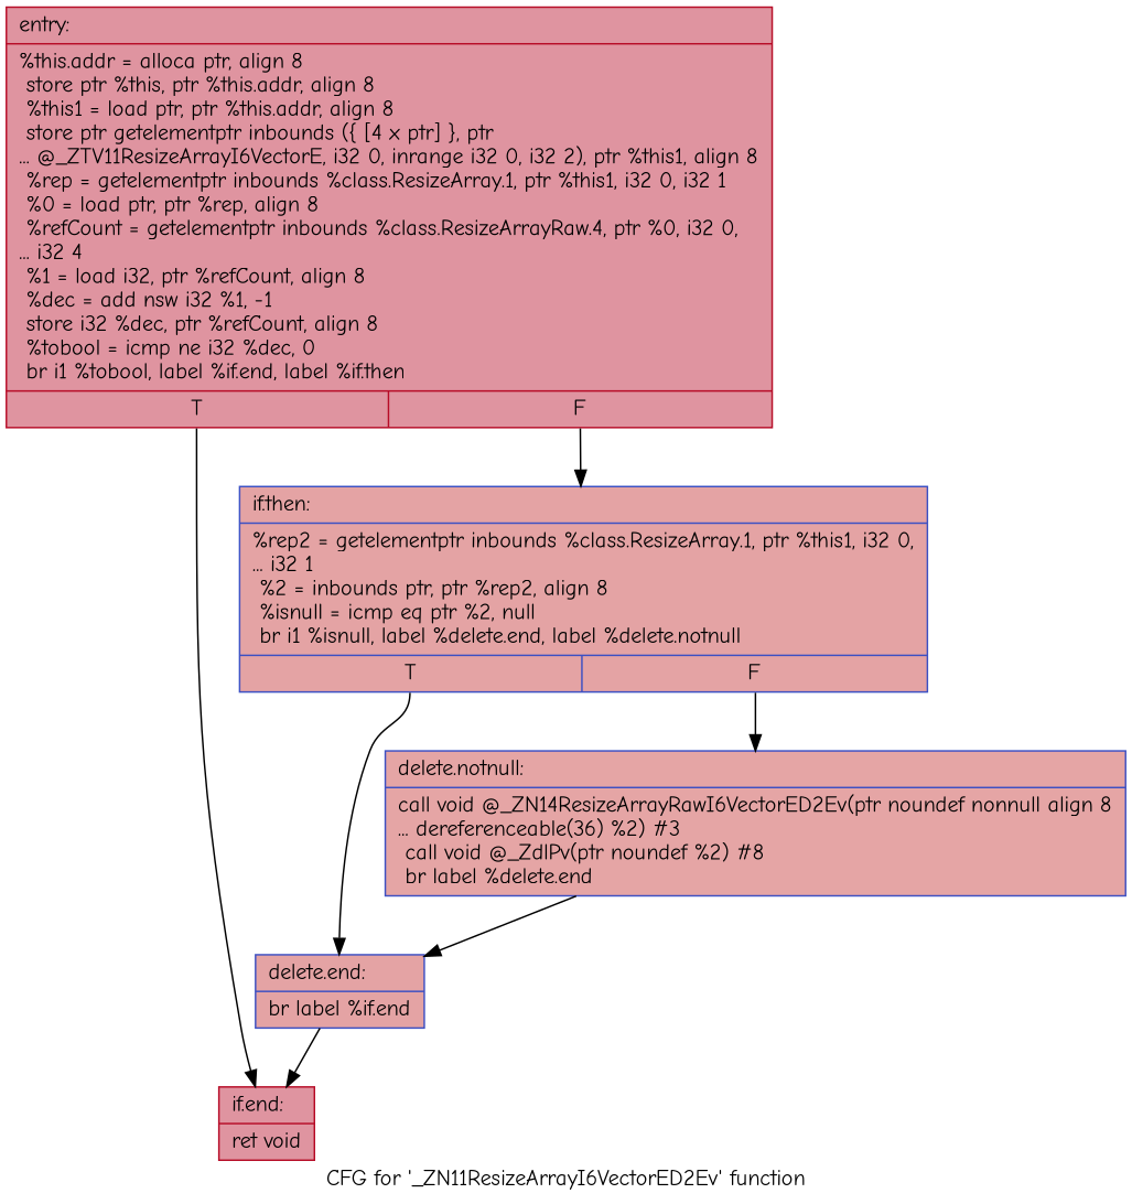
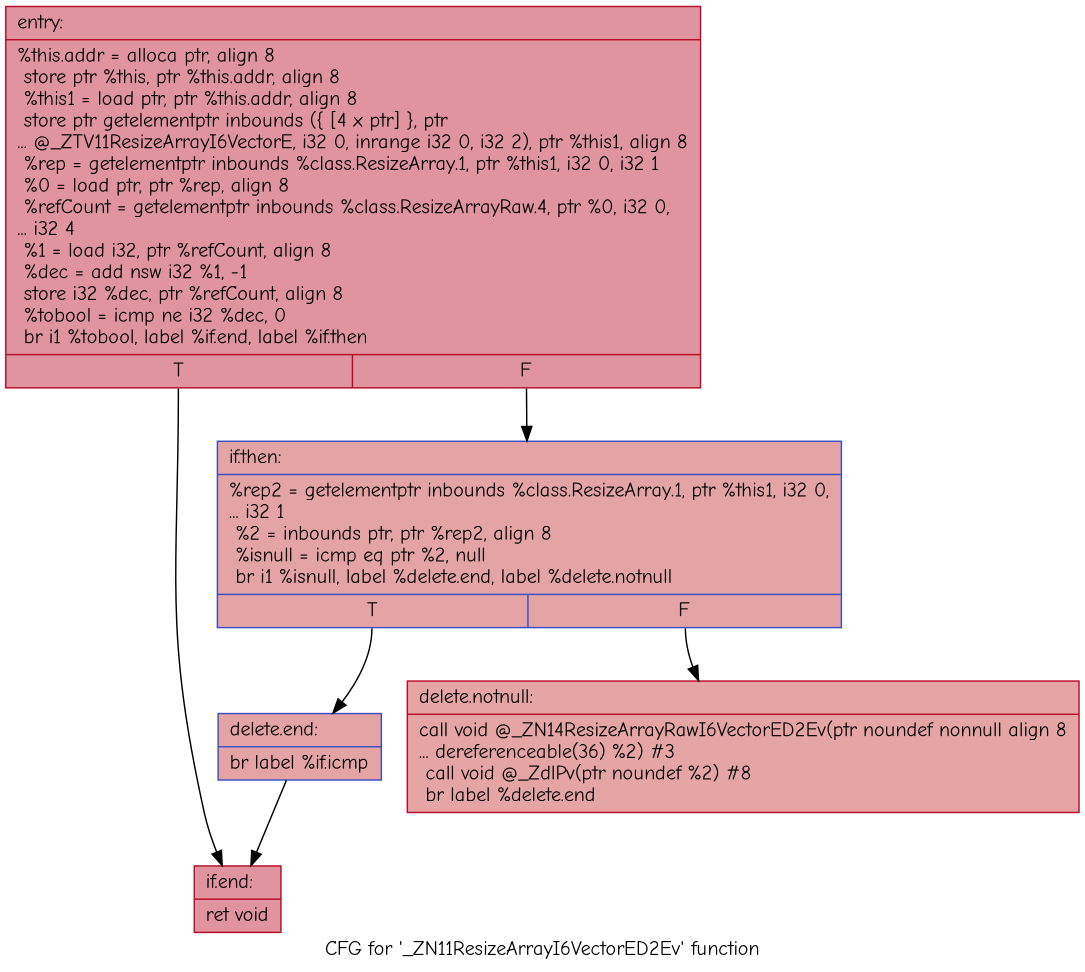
  digraph {
    fontname="Comic Neue"
    label="CFG for '_ZN11ResizeArrayI6VectorED2Ev' function"
    node [color="#3d50c3ff" fillcolor="#b70d2870" fontname="Comic Neue" shape=record style=filled]
    edge [fontname="Comic Neue"]
    n1 [color="#b70d28ff" label="{entry:\l|  %this.addr = alloca ptr, align 8\l  store ptr %this, ptr %this.addr, align 8\l  %this1 = load ptr, ptr %this.addr, align 8\l  store ptr getelementptr inbounds (\{ [4 x ptr] \}, ptr\l... @_ZTV11ResizeArrayI6VectorE, i32 0, inrange i32 0, i32 2), ptr %this1, align 8\l  %rep = getelementptr inbounds %class.ResizeArray.1, ptr %this1, i32 0, i32 1\l  %0 = load ptr, ptr %rep, align 8\l  %refCount = getelementptr inbounds %class.ResizeArrayRaw.4, ptr %0, i32 0,\l... i32 4\l  %1 = load i32, ptr %refCount, align 8\l  %dec = add nsw i32 %1, -1\l  store i32 %dec, ptr %refCount, align 8\l  %tobool = icmp ne i32 %dec, 0\l  br i1 %tobool, label %if.end, label %if.then\l|{<s0>T|<s1>F}}"]
    n2 [color="#b70d28ff" label="{if.end:\l|  ret void\l}"]
    n3 [fillcolor="#c32e3170" label="{if.then:\l|  %rep2 = getelementptr inbounds %class.ResizeArray.1, ptr %this1, i32 0,\l... i32 1\l  %2 = inbounds ptr, ptr %rep2, align 8\l  %isnull = icmp eq ptr %2, null\l  br i1 %isnull, label %delete.end, label %delete.notnull\l|{<s0>T|<s1>F}}"]
-   n4 [fillcolor="#c32e3170" label="{delete.end:\l|  br label %if.end\l}"]
-   n5 [fillcolor="#c5333470" label="{delete.notnull:\l|  call void @_ZN14ResizeArrayRawI6VectorED2Ev(ptr noundef nonnull align 8\l... dereferenceable(36) %2) #3\l  call void @_ZdlPv(ptr noundef %2) #8\l  br label %delete.end\l}"]
+   n4 [fillcolor="#c32e3170" label="{delete.end:\l|  br label %if.icmp\l}"]
+   n5 [color="#b70d28ff" fillcolor="#c5333470" label="{delete.notnull:\l|  call void @_ZN14ResizeArrayRawI6VectorED2Ev(ptr noundef nonnull align 8\l... dereferenceable(36) %2) #3\l  call void @_ZdlPv(ptr noundef %2) #8\l  br label %delete.end\l}"]
    n1 -> n2 [tailport=s0]
    n1 -> n3 [tailport=s1]
    n3 -> n4 [tailport=s0]
    n3 -> n5 [tailport=s1]
    n4 -> n2
-   n5 -> n4
  }
